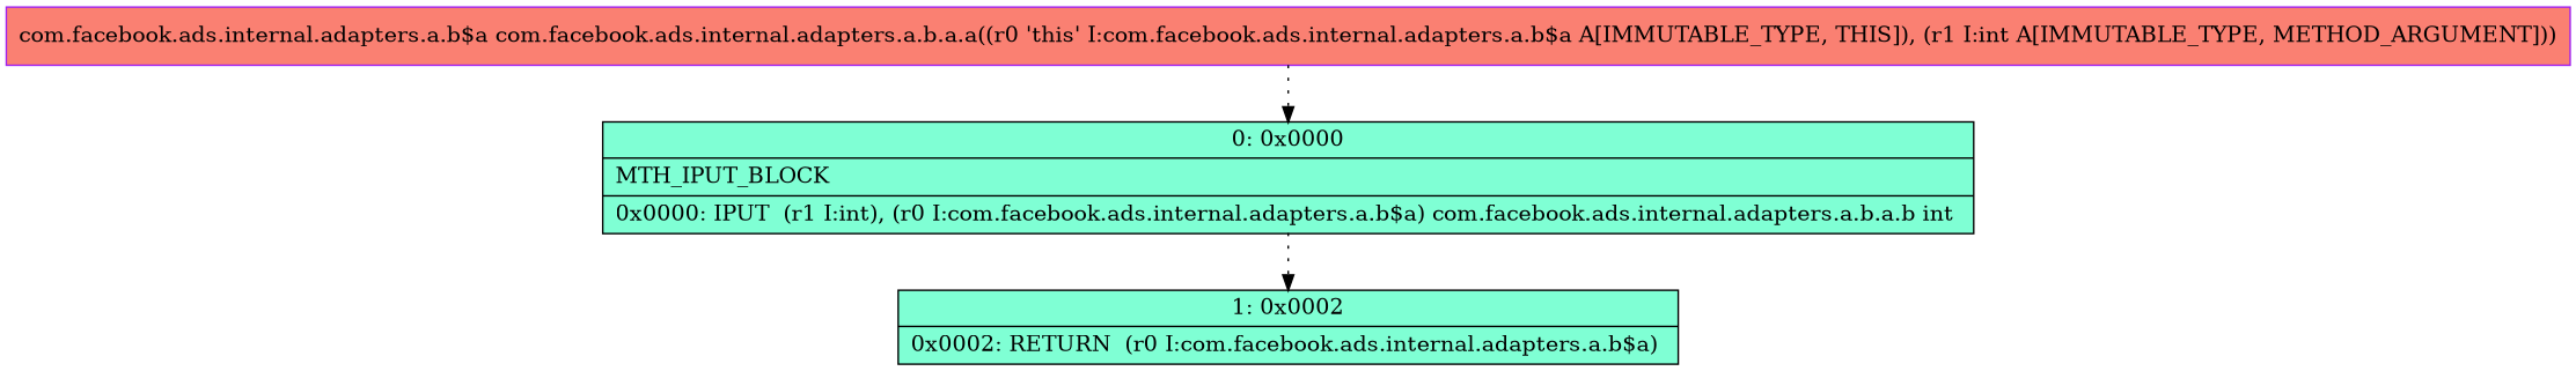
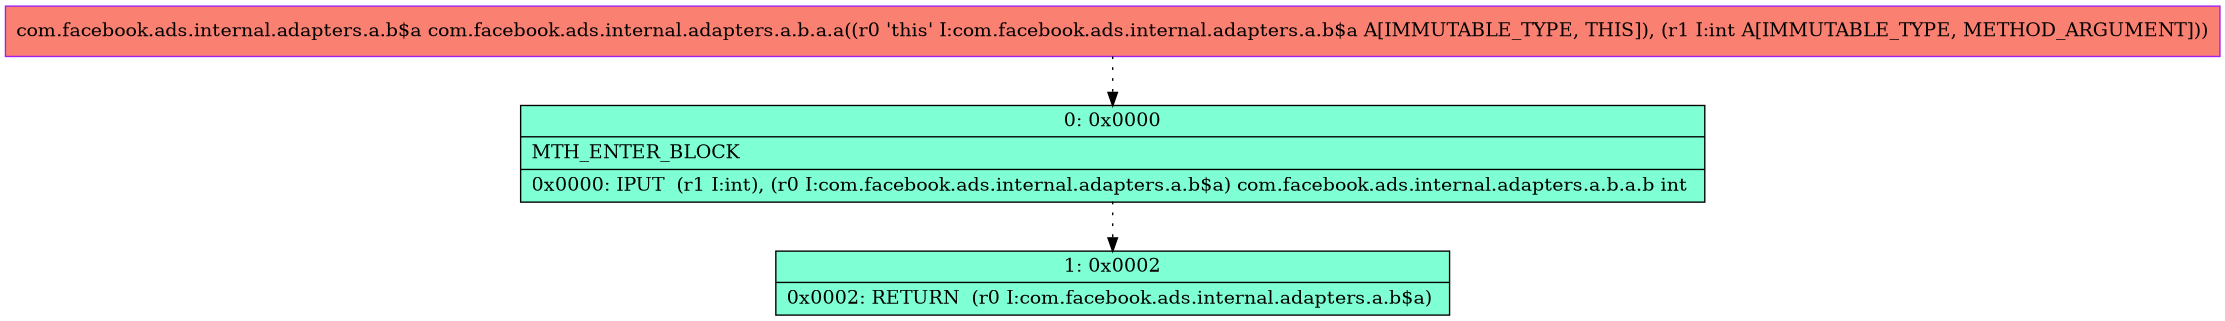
  digraph {
    node [shape=record style=filled fillcolor=aquamarine color=black]
    edge [style=dotted]
-   n1 [label="{0\:\ 0x0000|MTH_IPUT_BLOCK\l|0x0000: IPUT  (r1 I:int), (r0 I:com.facebook.ads.internal.adapters.a.b$a) com.facebook.ads.internal.adapters.a.b.a.b int \l}"]
+   n1 [label="{0\:\ 0x0000|MTH_ENTER_BLOCK\l|0x0000: IPUT  (r1 I:int), (r0 I:com.facebook.ads.internal.adapters.a.b$a) com.facebook.ads.internal.adapters.a.b.a.b int \l}"]
    n2 [label="{1\:\ 0x0002|0x0002: RETURN  (r0 I:com.facebook.ads.internal.adapters.a.b$a) \l}"]
    n3 [label="{com.facebook.ads.internal.adapters.a.b$a com.facebook.ads.internal.adapters.a.b.a.a((r0 'this' I:com.facebook.ads.internal.adapters.a.b$a A[IMMUTABLE_TYPE, THIS]), (r1 I:int A[IMMUTABLE_TYPE, METHOD_ARGUMENT])) }" fillcolor=salmon color=purple]
    n1 -> n2
    n3 -> n1
  }
